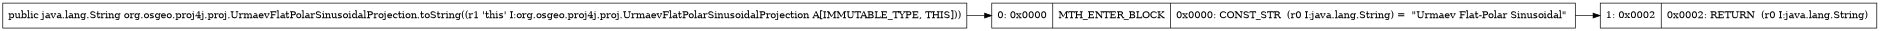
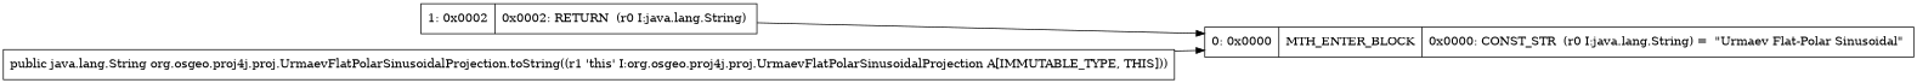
  digraph {
    rankdir=LR
    node [shape=record]
    n1 [label="{0\:\ 0x0000|MTH_ENTER_BLOCK\l|0x0000: CONST_STR  (r0 I:java.lang.String) =  \"Urmaev Flat\-Polar Sinusoidal\" \l}"]
    n2 [label="{1\:\ 0x0002|0x0002: RETURN  (r0 I:java.lang.String) \l}"]
    n3 [label="{public java.lang.String org.osgeo.proj4j.proj.UrmaevFlatPolarSinusoidalProjection.toString((r1 'this' I:org.osgeo.proj4j.proj.UrmaevFlatPolarSinusoidalProjection A[IMMUTABLE_TYPE, THIS])) }"]
-   n1 -> n2
+   n2 -> n1
    n3 -> n1
  }
